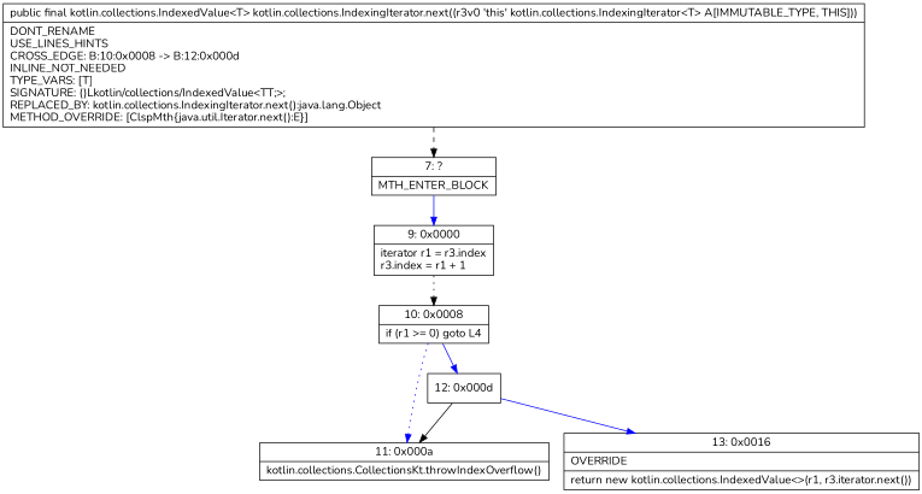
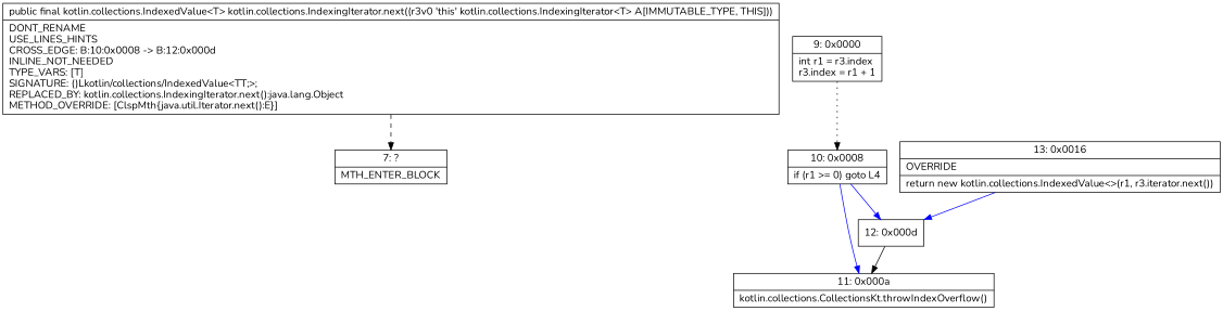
  digraph {
    fontname=Nunito
    node [fontname=Nunito shape=record]
    edge [color=blue fontname=Nunito style=solid]
    n1 [label="{7\:\ ?|MTH_ENTER_BLOCK\l}"]
-   n2 [label="{9\:\ 0x0000|iterator r1 = r3.index\lr3.index = r1 + 1\l}"]
+   n2 [label="{9\:\ 0x0000|int r1 = r3.index\lr3.index = r1 + 1\l}"]
    n3 [label="{10\:\ 0x0008|if (r1 \>= 0) goto L4\l}"]
    n4 [label="{11\:\ 0x000a|kotlin.collections.CollectionsKt.throwIndexOverflow()\l}"]
    n5 [label="{12\:\ 0x000d}"]
    n6 [label="{13\:\ 0x0016|OVERRIDE\l|return new kotlin.collections.IndexedValue\<\>(r1, r3.iterator.next())\l}"]
    n7 [label="{public final kotlin.collections.IndexedValue\<T\> kotlin.collections.IndexingIterator.next((r3v0 'this' kotlin.collections.IndexingIterator\<T\> A[IMMUTABLE_TYPE, THIS]))  | DONT_RENAME\lUSE_LINES_HINTS\lCROSS_EDGE: B:10:0x0008 \-\> B:12:0x000d\lINLINE_NOT_NEEDED\lTYPE_VARS: [T]\lSIGNATURE: ()Lkotlin\/collections\/IndexedValue\<TT;\>;\lREPLACED_BY: kotlin.collections.IndexingIterator.next():java.lang.Object\lMETHOD_OVERRIDE: [ClspMth\{java.util.Iterator.next():E\}]\l}"]
-   n1 -> n2
    n2 -> n3 [color=black style=dotted]
-   n3 -> n4 [style=dotted]
+   n3 -> n4
    n3 -> n5
    n5 -> n4 [color=black]
-   n5 -> n6
+   n6 -> n5
    n7 -> n1 [color=black style=dashed]
  }
